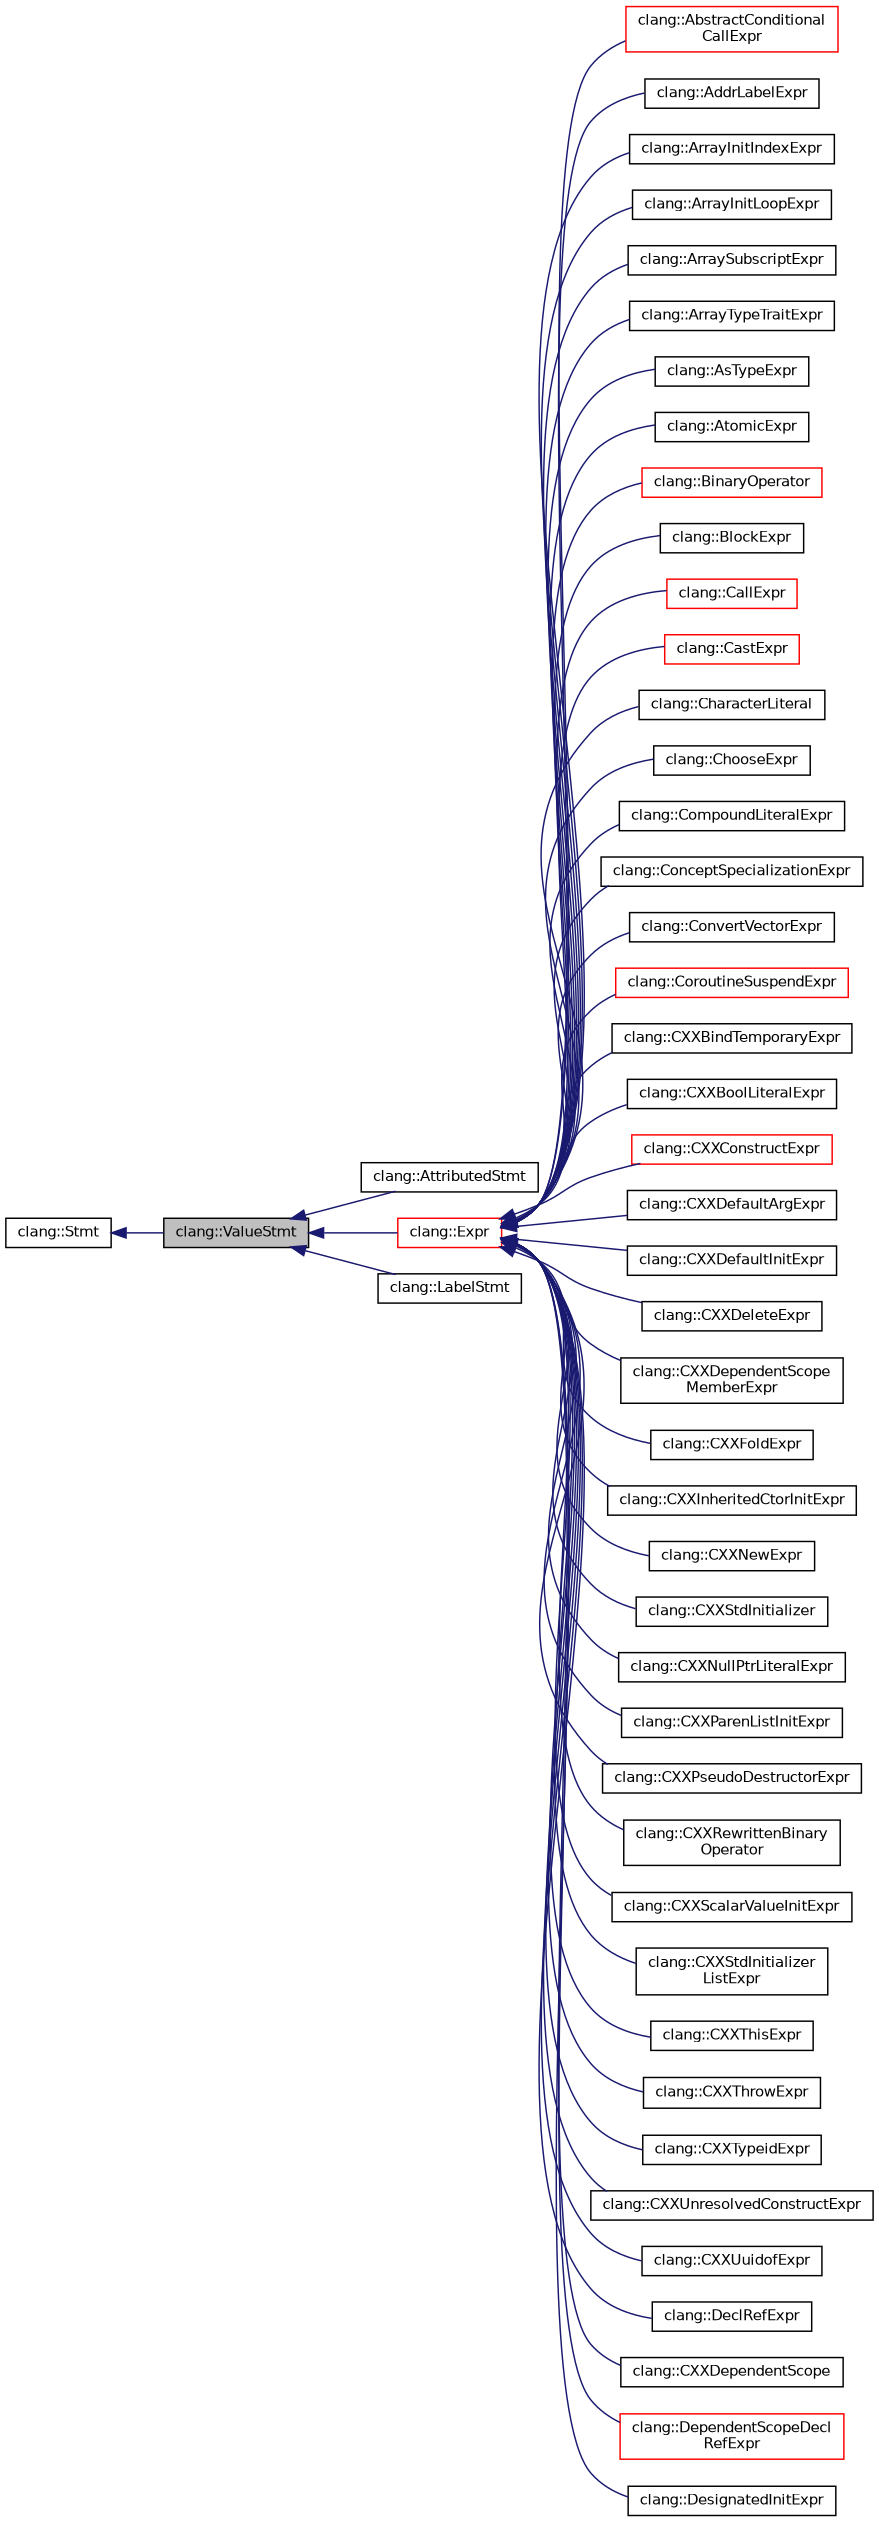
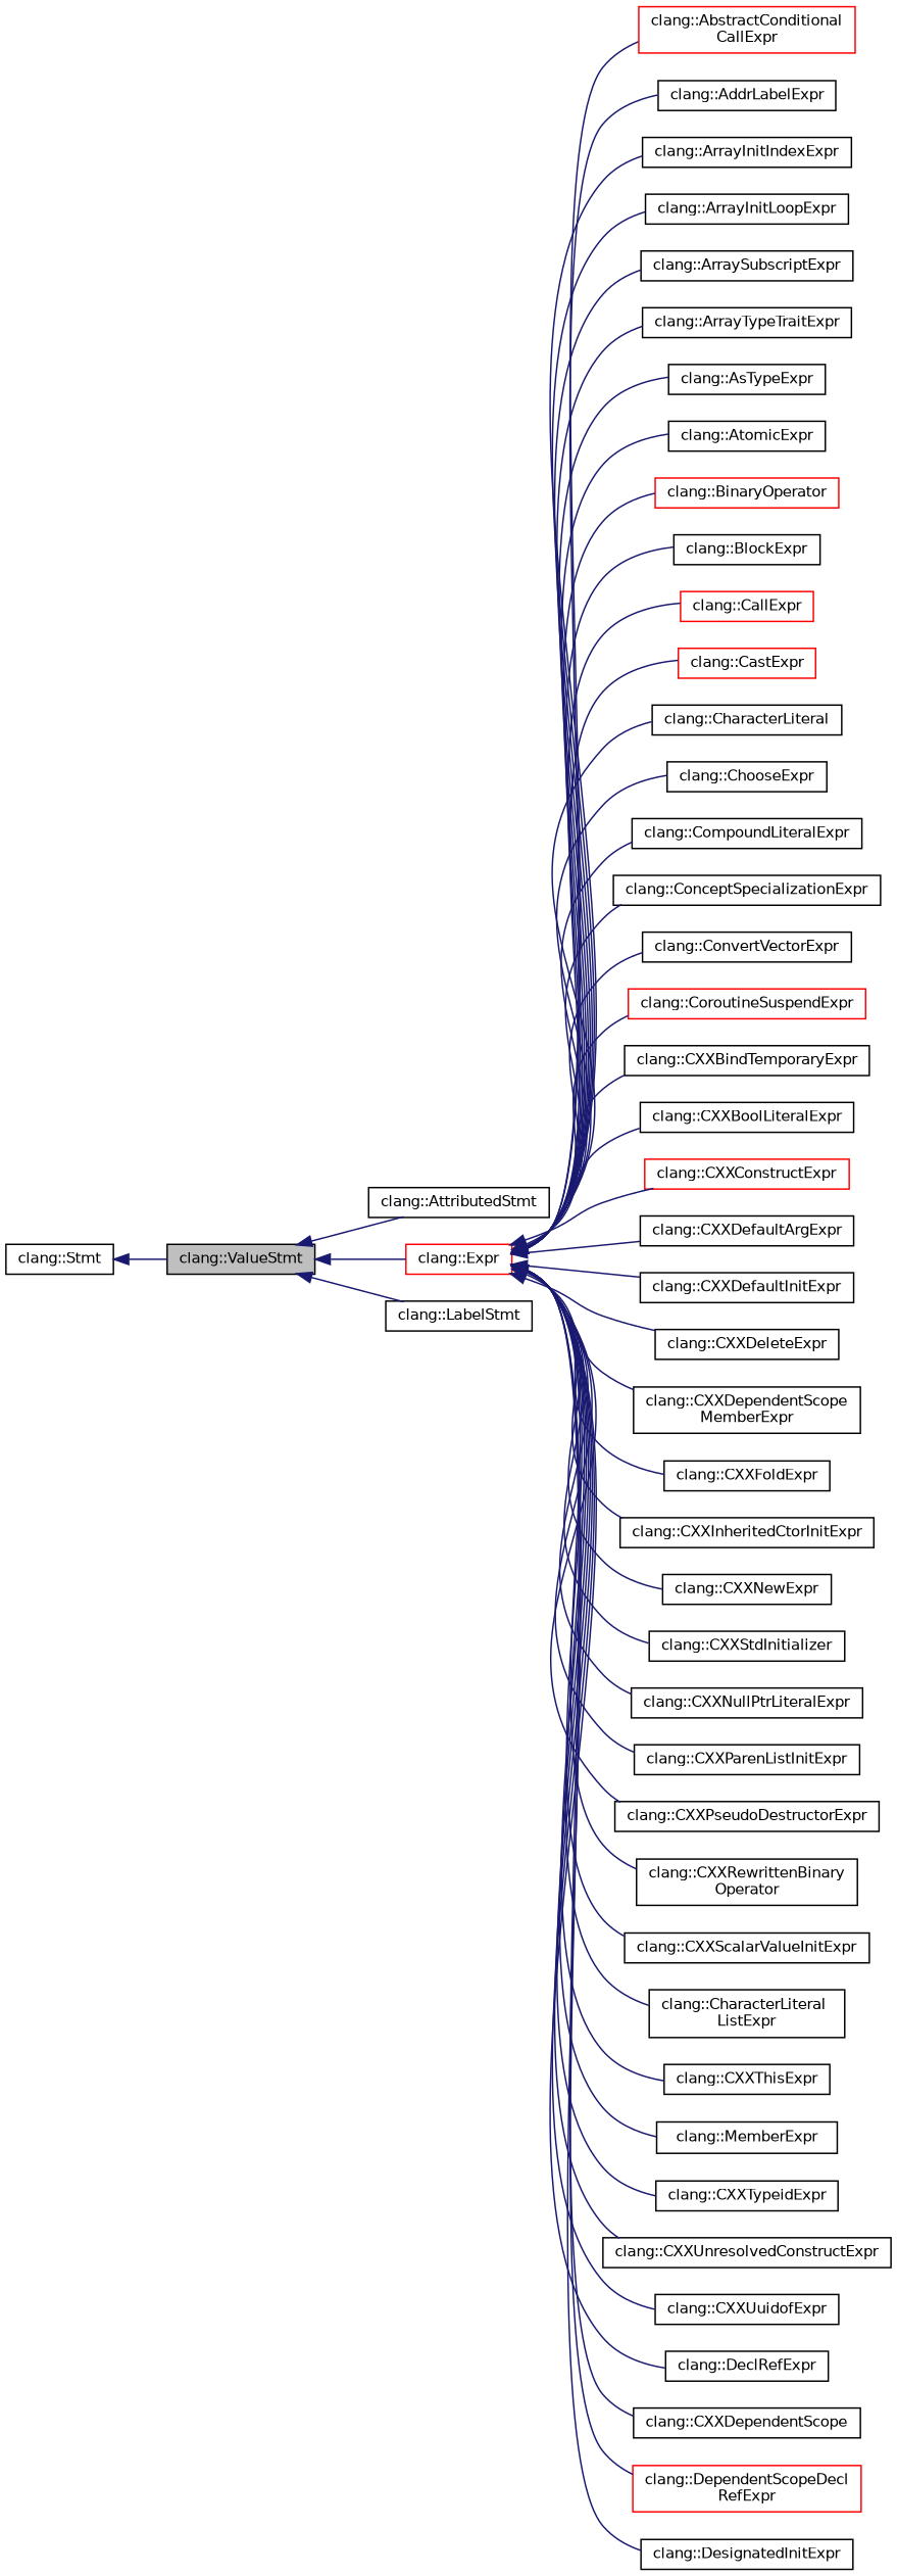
  digraph {
    rankdir=LR
    node [color=black fontname=Helvetica fontsize=10 shape=record]
    edge [color=midnightblue dir=back fontname=Helvetica fontsize=10 labelfontname=Helvetica labelfontsize=10 style=solid]
    n1 [fillcolor=grey75 fontcolor=black height=0.2 label="clang::ValueStmt" style=filled width=0.4]
    n2 [height=0.2 label="clang::AttributedStmt" width=0.4]
    n3 [color=red height=0.2 label="clang::Expr" width=0.4]
    n4 [height=0.2 label="clang::LabelStmt" width=0.4]
    n5 [color=red height=0.2 label="clang::AbstractConditional\lCallExpr" width=0.4]
    n6 [height=0.2 label="clang::AddrLabelExpr" width=0.4]
    n7 [height=0.2 label="clang::ArrayInitIndexExpr" width=0.4]
    n8 [height=0.2 label="clang::ArrayInitLoopExpr" width=0.4]
    n9 [height=0.2 label="clang::ArraySubscriptExpr" width=0.4]
    n10 [height=0.2 label="clang::ArrayTypeTraitExpr" width=0.4]
    n11 [height=0.2 label="clang::AsTypeExpr" width=0.4]
    n12 [height=0.2 label="clang::AtomicExpr" width=0.4]
    n13 [color=red height=0.2 label="clang::BinaryOperator" width=0.4]
    n14 [height=0.2 label="clang::BlockExpr" width=0.4]
    n15 [color=red height=0.2 label="clang::CallExpr" width=0.4]
    n16 [color=red height=0.2 label="clang::CastExpr" width=0.4]
    n17 [height=0.2 label="clang::CharacterLiteral" width=0.4]
    n18 [height=0.2 label="clang::ChooseExpr" width=0.4]
    n19 [height=0.2 label="clang::CompoundLiteralExpr" width=0.4]
    n20 [height=0.2 label="clang::ConceptSpecializationExpr" width=0.4]
    n21 [height=0.2 label="clang::ConvertVectorExpr" width=0.4]
    n22 [color=red height=0.2 label="clang::CoroutineSuspendExpr" width=0.4]
    n23 [height=0.2 label="clang::CXXBindTemporaryExpr" width=0.4]
    n24 [height=0.2 label="clang::CXXBoolLiteralExpr" width=0.4]
    n25 [color=red height=0.2 label="clang::CXXConstructExpr" width=0.4]
    n26 [height=0.2 label="clang::CXXDefaultArgExpr" width=0.4]
    n27 [height=0.2 label="clang::CXXDefaultInitExpr" width=0.4]
    n28 [height=0.2 label="clang::CXXDeleteExpr" width=0.4]
    n29 [height=0.2 label="clang::CXXDependentScope\lMemberExpr" width=0.4]
    n30 [height=0.2 label="clang::CXXFoldExpr" width=0.4]
    n31 [height=0.2 label="clang::CXXInheritedCtorInitExpr" width=0.4]
    n32 [height=0.2 label="clang::CXXNewExpr" width=0.4]
    n33 [height=0.2 label="clang::CXXStdInitializer" width=0.4]
    n34 [height=0.2 label="clang::CXXNullPtrLiteralExpr" width=0.4]
    n35 [height=0.2 label="clang::CXXParenListInitExpr" width=0.4]
    n36 [height=0.2 label="clang::CXXPseudoDestructorExpr" width=0.4]
    n37 [height=0.2 label="clang::CXXRewrittenBinary\lOperator" width=0.4]
    n38 [height=0.2 label="clang::CXXScalarValueInitExpr" width=0.4]
-   n39 [height=0.2 label="clang::CXXStdInitializer\lListExpr" width=0.4]
+   n39 [height=0.2 label="clang::CharacterLiteral\lListExpr" width=0.4]
    n40 [height=0.2 label="clang::CXXThisExpr" width=0.4]
-   n41 [height=0.2 label="clang::CXXThrowExpr" width=0.4]
+   n41 [height=0.2 label="clang::MemberExpr" width=0.4]
    n42 [height=0.2 label="clang::CXXTypeidExpr" width=0.4]
    n43 [height=0.2 label="clang::CXXUnresolvedConstructExpr" width=0.4]
    n44 [height=0.2 label="clang::CXXUuidofExpr" width=0.4]
    n45 [height=0.2 label="clang::DeclRefExpr" width=0.4]
    n46 [height=0.2 label="clang::CXXDependentScope" width=0.4]
    n47 [color=red height=0.2 label="clang::DependentScopeDecl\lRefExpr" width=0.4]
    n48 [height=0.2 label="clang::DesignatedInitExpr" width=0.4]
    n49 [height=0.2 label="clang::Stmt" width=0.4]
    n1 -> n2
    n1 -> n3
    n1 -> n4
    n3 -> n5
    n3 -> n6
    n3 -> n7
    n3 -> n8
    n3 -> n9
    n3 -> n10
    n3 -> n11
    n3 -> n12
    n3 -> n13
    n3 -> n14
    n3 -> n15
    n3 -> n16
    n3 -> n17
    n3 -> n18
    n3 -> n19
    n3 -> n20
    n3 -> n21
    n3 -> n22
    n3 -> n23
    n3 -> n24
    n3 -> n25
    n3 -> n26
    n3 -> n27
    n3 -> n28
    n3 -> n29
    n3 -> n30
    n3 -> n31
    n3 -> n32
    n3 -> n33
    n3 -> n34
    n3 -> n35
    n3 -> n36
    n3 -> n37
    n3 -> n38
    n3 -> n39
    n3 -> n40
    n3 -> n41
    n3 -> n42
    n3 -> n43
    n3 -> n44
    n3 -> n45
    n3 -> n46
    n3 -> n47
    n3 -> n48
    n49 -> n1
  }
